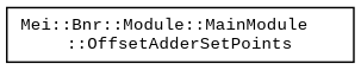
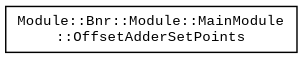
  digraph {
    rankdir=LR
    fontname="Liberation Mono"
-   n1 [color=black fillcolor=white fontname="Liberation Mono" fontsize=10 height=0.2 label="Mei::Bnr::Module::MainModule\l::OffsetAdderSetPoints" shape=record style=filled width=0.4]
+   n1 [color=black fillcolor=white fontname="Liberation Mono" fontsize=10 height=0.2 label="Module::Bnr::Module::MainModule\l::OffsetAdderSetPoints" shape=record style=filled width=0.4]
  }
